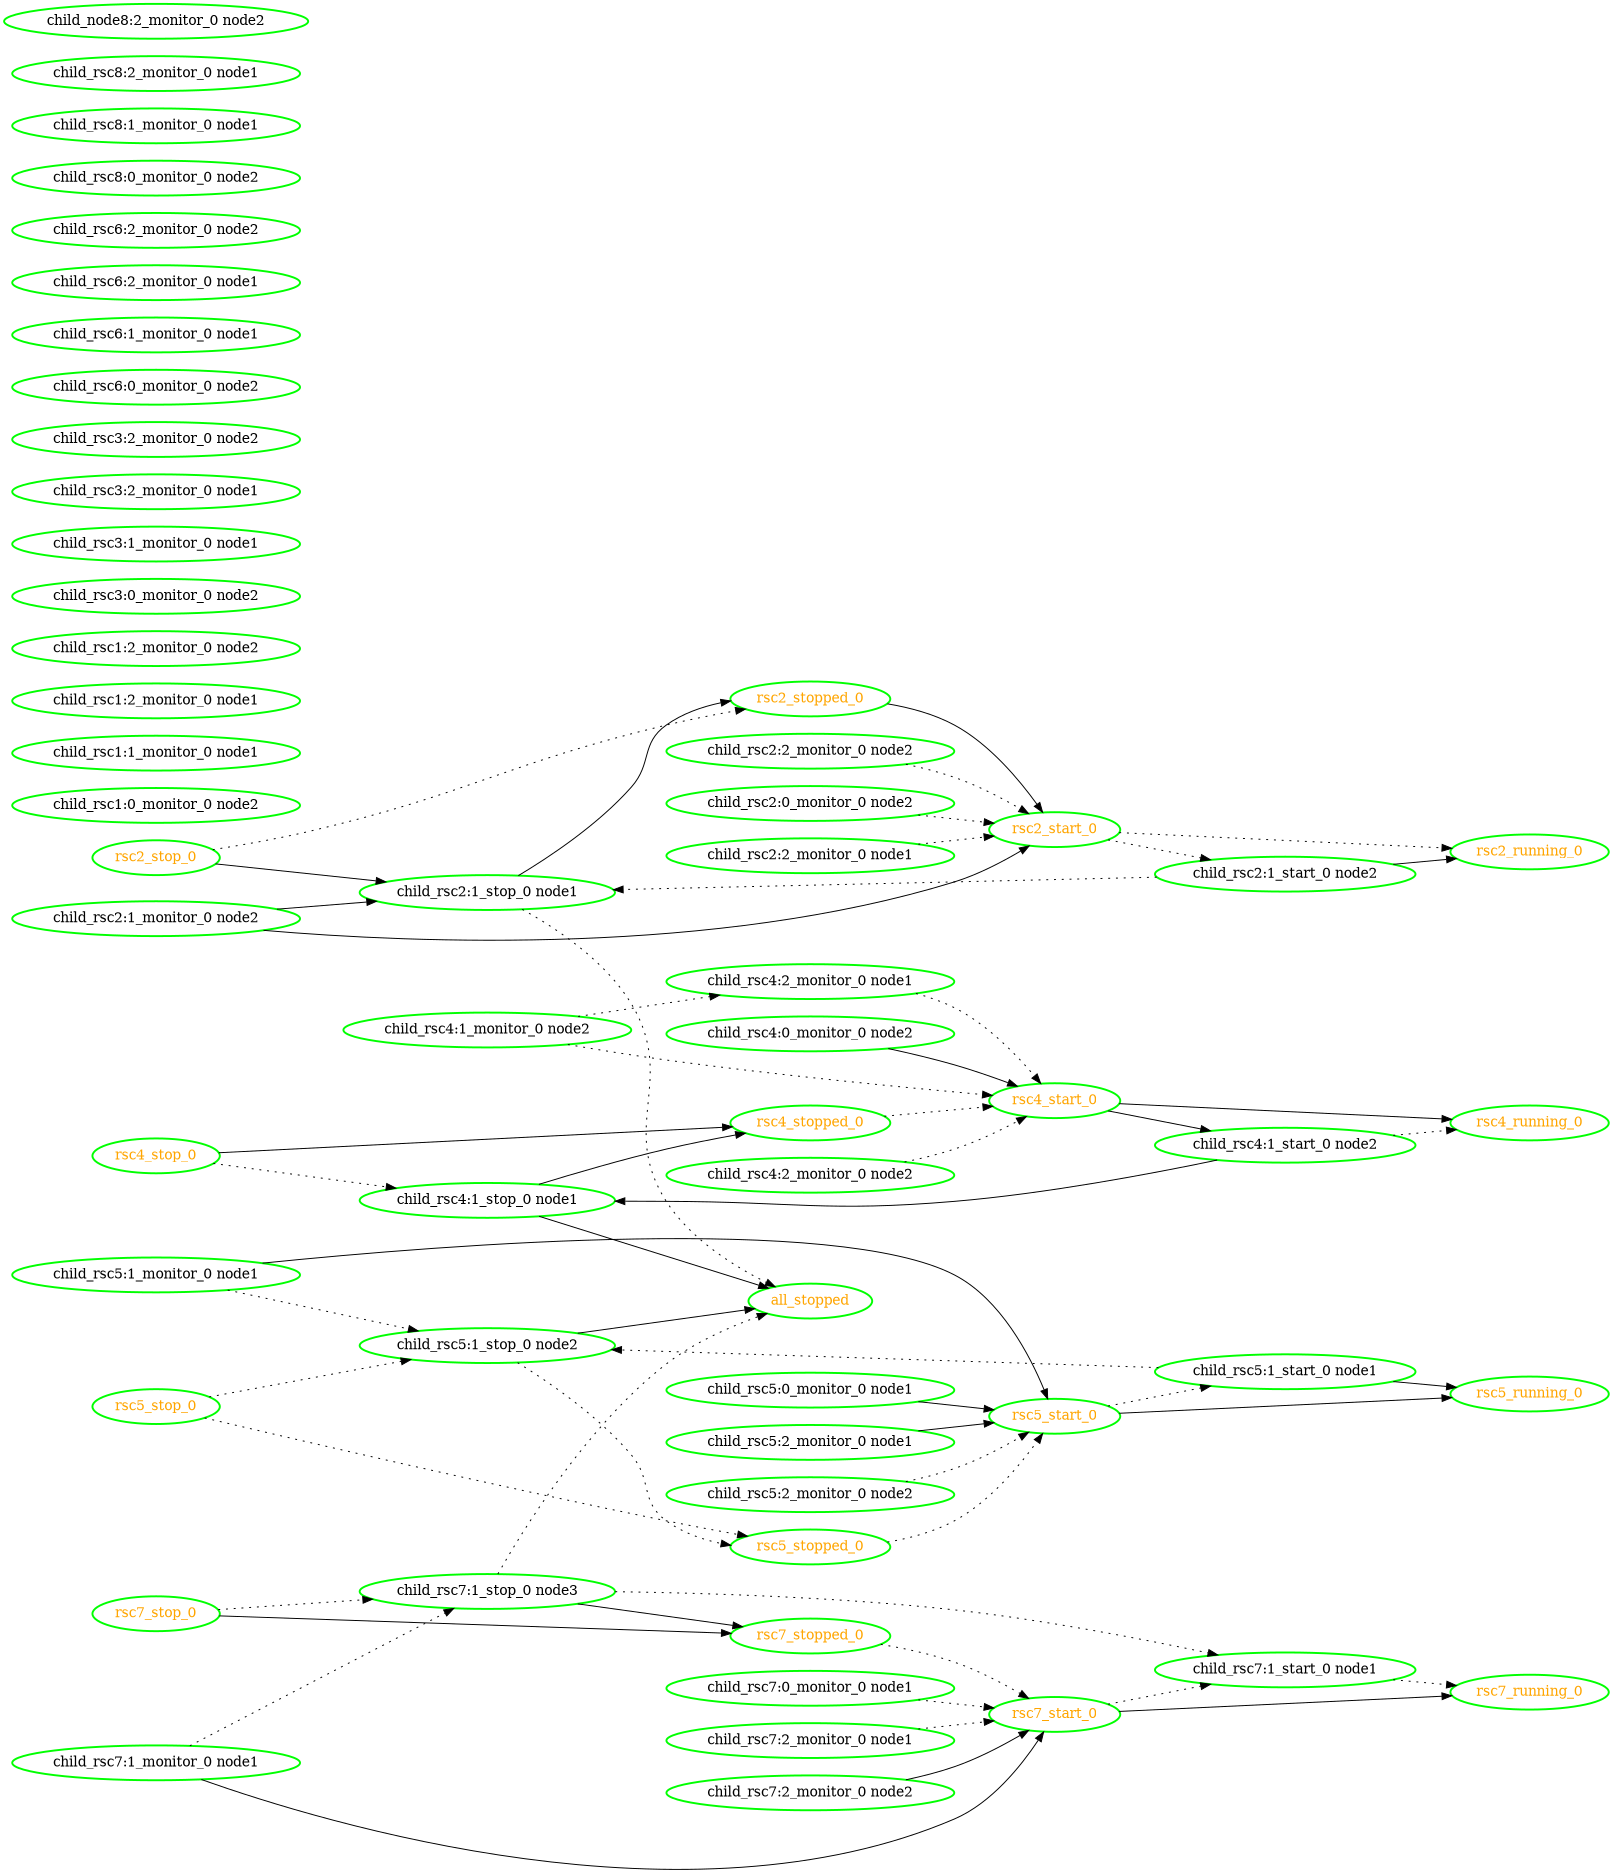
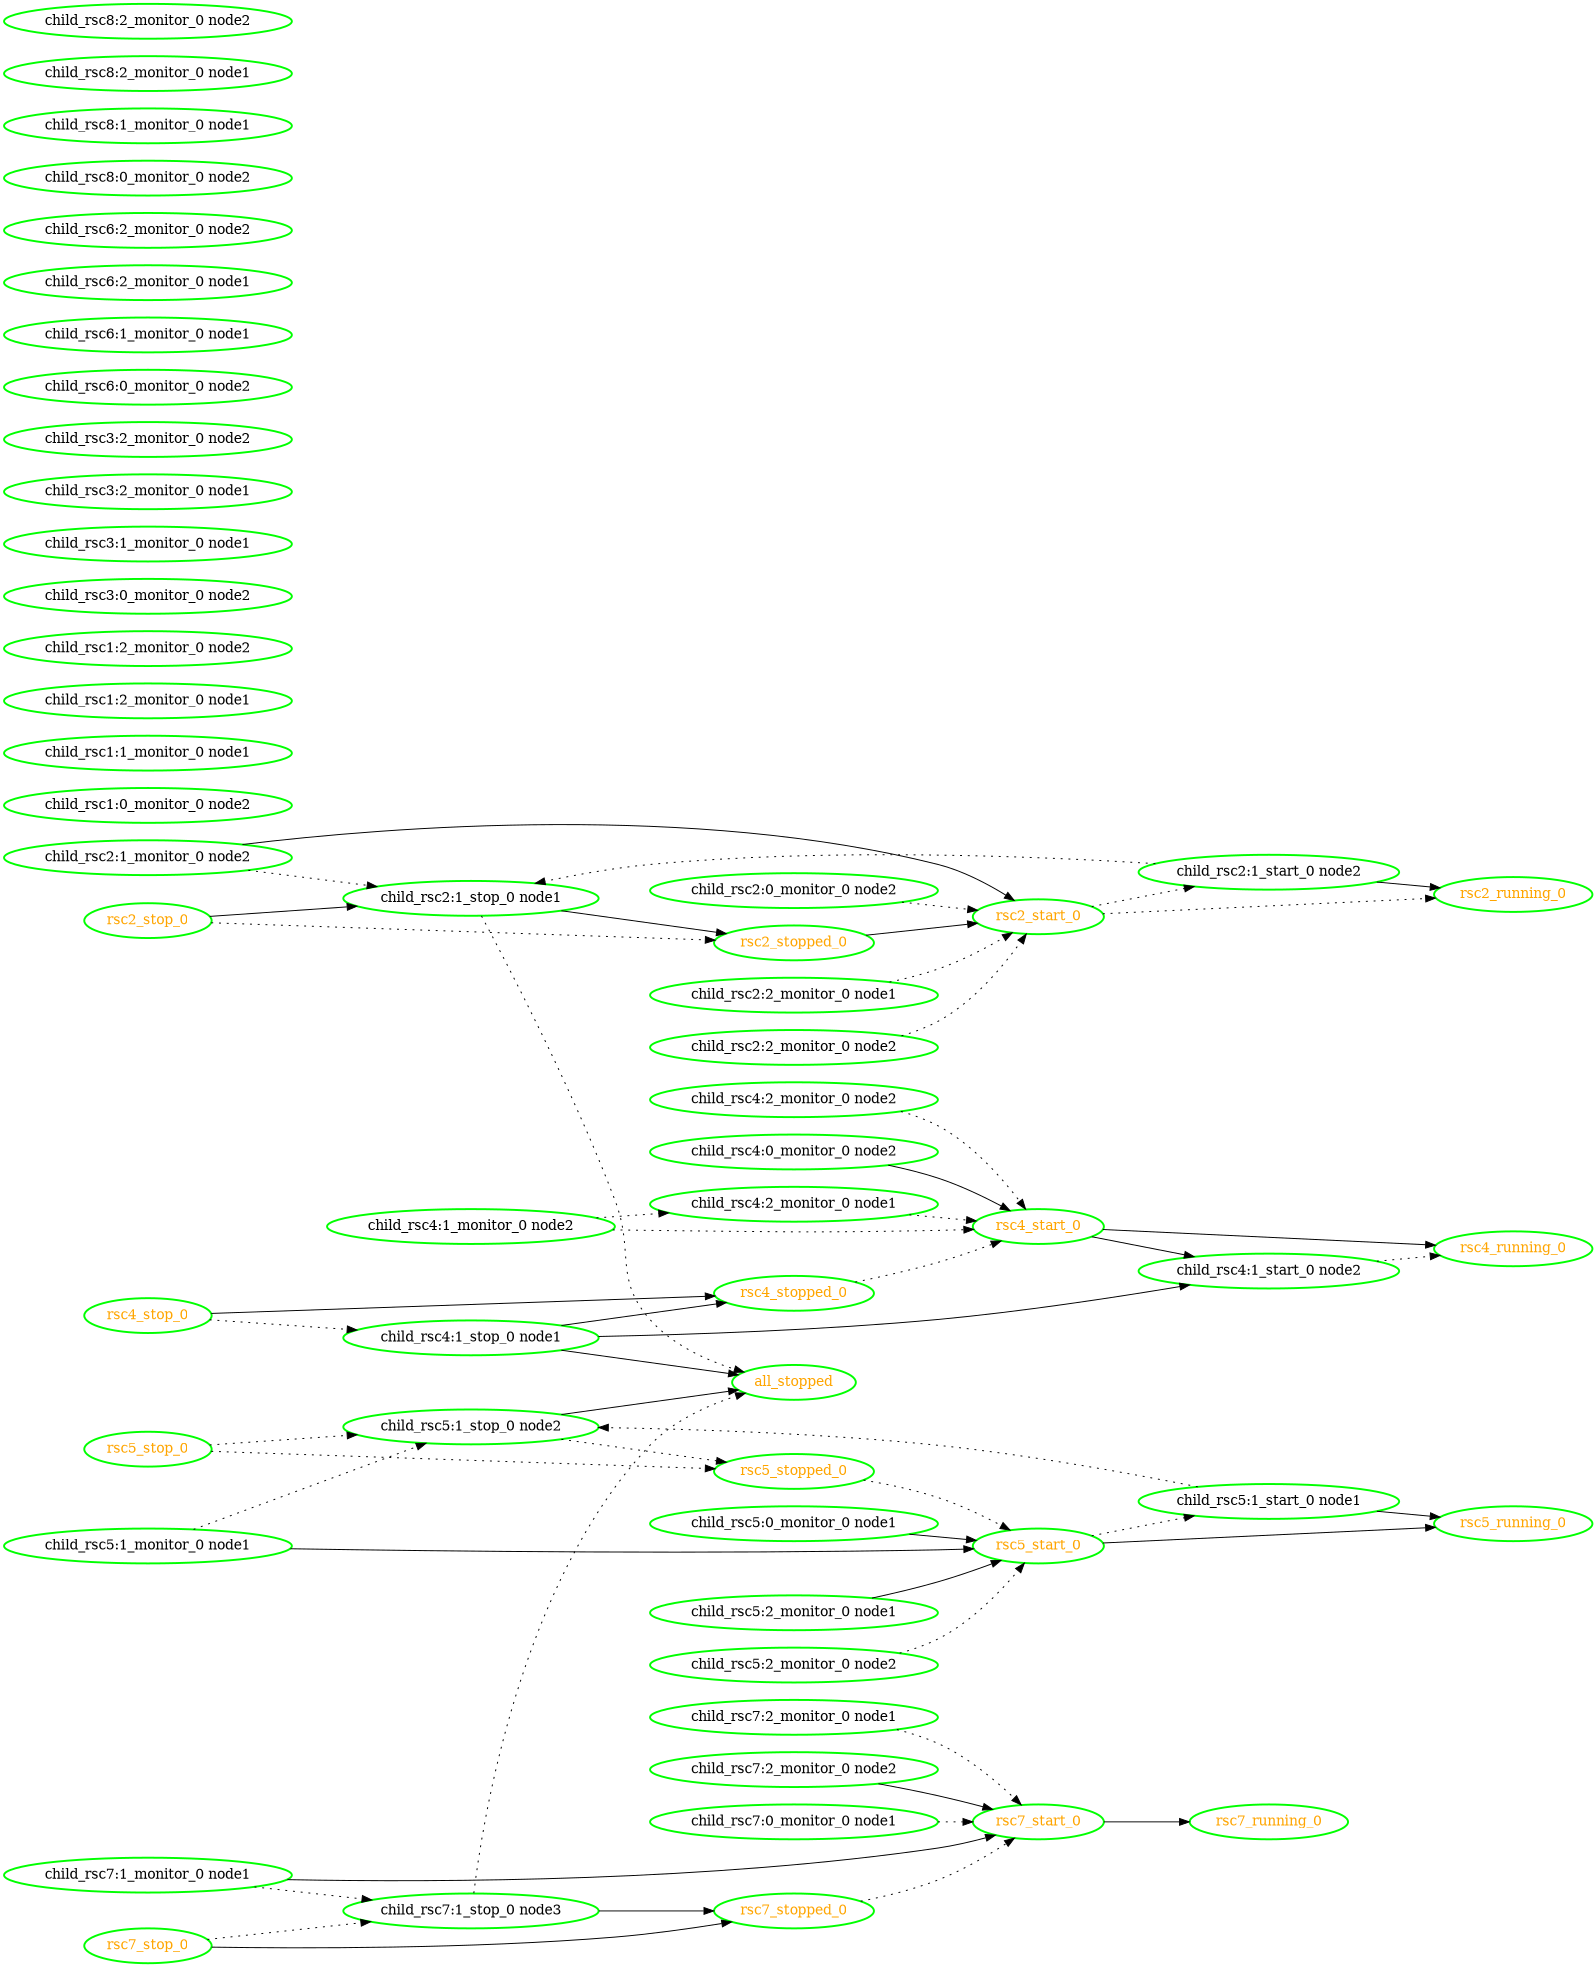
  digraph {
    rankdir=LR
    node [color=green fontcolor=black style=bold]
    edge [style=dotted]
    all_stopped [fontcolor=orange]
    "child_rsc1:0_monitor_0 node2"
    "child_rsc1:1_monitor_0 node1"
    "child_rsc1:2_monitor_0 node1"
    "child_rsc1:2_monitor_0 node2"
    rsc2_start_0 [fontcolor=orange]
    "child_rsc2:0_monitor_0 node2"
    "child_rsc2:1_start_0 node2"
    rsc2_running_0 [fontcolor=orange]
    "child_rsc2:1_stop_0 node1"
    "child_rsc2:1_monitor_0 node2"
    rsc2_stopped_0 [fontcolor=orange]
    "child_rsc2:2_monitor_0 node1"
    "child_rsc2:2_monitor_0 node2"
    "child_rsc3:0_monitor_0 node2"
    "child_rsc3:1_monitor_0 node1"
    "child_rsc3:2_monitor_0 node1"
    "child_rsc3:2_monitor_0 node2"
    rsc4_start_0 [fontcolor=orange]
    "child_rsc4:0_monitor_0 node2"
    "child_rsc4:1_start_0 node2"
    rsc4_running_0 [fontcolor=orange]
    "child_rsc4:1_monitor_0 node2"
    "child_rsc4:2_monitor_0 node1"
    "child_rsc4:1_stop_0 node1"
    rsc4_stopped_0 [fontcolor=orange]
    "child_rsc4:2_monitor_0 node2"
    rsc5_start_0 [fontcolor=orange]
    "child_rsc5:0_monitor_0 node1"
    "child_rsc5:1_start_0 node1"
    rsc5_running_0 [fontcolor=orange]
    "child_rsc5:1_stop_0 node2"
    "child_rsc5:1_monitor_0 node1"
    rsc5_stopped_0 [fontcolor=orange]
    "child_rsc5:2_monitor_0 node1"
    "child_rsc5:2_monitor_0 node2"
    "child_rsc6:0_monitor_0 node2"
    "child_rsc6:1_monitor_0 node1"
    "child_rsc6:2_monitor_0 node1"
    "child_rsc6:2_monitor_0 node2"
    rsc7_start_0 [fontcolor=orange]
    "child_rsc7:0_monitor_0 node1"
-   "child_rsc7:1_start_0 node1"
    rsc7_running_0 [fontcolor=orange]
    "child_rsc7:1_monitor_0 node1"
    n46 [label="child_rsc7:1_stop_0 node3"]
    rsc7_stopped_0 [fontcolor=orange]
    "child_rsc7:2_monitor_0 node1"
    "child_rsc7:2_monitor_0 node2"
    "child_rsc8:0_monitor_0 node2"
    "child_rsc8:1_monitor_0 node1"
    "child_rsc8:2_monitor_0 node1"
-   "child_rsc8:2_monitor_0 node2" [label="child_node8:2_monitor_0 node2"]
+   "child_rsc8:2_monitor_0 node2"
    rsc2_stop_0 [fontcolor=orange]
    rsc4_stop_0 [fontcolor=orange]
    rsc5_stop_0 [fontcolor=orange]
    rsc7_stop_0 [fontcolor=orange]
    rsc2_start_0 -> "child_rsc2:1_start_0 node2"
    rsc2_start_0 -> rsc2_running_0
    "child_rsc2:0_monitor_0 node2" -> rsc2_start_0
    "child_rsc2:1_start_0 node2" -> rsc2_running_0 [style=solid]
    "child_rsc2:1_start_0 node2" -> "child_rsc2:1_stop_0 node1"
    "child_rsc2:1_stop_0 node1" -> all_stopped
    "child_rsc2:1_stop_0 node1" -> rsc2_stopped_0 [style=solid]
    "child_rsc2:1_monitor_0 node2" -> rsc2_start_0 [style=solid]
-   "child_rsc2:1_monitor_0 node2" -> "child_rsc2:1_stop_0 node1" [style=solid]
+   "child_rsc2:1_monitor_0 node2" -> "child_rsc2:1_stop_0 node1"
    rsc2_stopped_0 -> rsc2_start_0 [style=solid]
    "child_rsc2:2_monitor_0 node1" -> rsc2_start_0
    "child_rsc2:2_monitor_0 node2" -> rsc2_start_0
    rsc4_start_0 -> "child_rsc4:1_start_0 node2" [style=solid]
    rsc4_start_0 -> rsc4_running_0 [style=solid]
    "child_rsc4:0_monitor_0 node2" -> rsc4_start_0 [style=solid]
    "child_rsc4:1_start_0 node2" -> rsc4_running_0
    "child_rsc4:1_monitor_0 node2" -> rsc4_start_0
    "child_rsc4:1_monitor_0 node2" -> "child_rsc4:2_monitor_0 node1"
    "child_rsc4:2_monitor_0 node1" -> rsc4_start_0
    "child_rsc4:1_stop_0 node1" -> all_stopped [style=solid]
-   "child_rsc4:1_start_0 node2" -> "child_rsc4:1_stop_0 node1" [style=solid]
+   "child_rsc4:1_stop_0 node1" -> "child_rsc4:1_start_0 node2" [style=solid]
    "child_rsc4:1_stop_0 node1" -> rsc4_stopped_0 [style=solid]
    rsc4_stopped_0 -> rsc4_start_0
    "child_rsc4:2_monitor_0 node2" -> rsc4_start_0
    rsc5_start_0 -> "child_rsc5:1_start_0 node1"
    rsc5_start_0 -> rsc5_running_0 [style=solid]
    "child_rsc5:0_monitor_0 node1" -> rsc5_start_0 [style=solid]
    "child_rsc5:1_start_0 node1" -> rsc5_running_0 [style=solid]
    "child_rsc5:1_start_0 node1" -> "child_rsc5:1_stop_0 node2"
    "child_rsc5:1_stop_0 node2" -> all_stopped [style=solid]
    "child_rsc5:1_stop_0 node2" -> rsc5_stopped_0
    "child_rsc5:1_monitor_0 node1" -> rsc5_start_0 [style=solid]
    "child_rsc5:1_monitor_0 node1" -> "child_rsc5:1_stop_0 node2"
    rsc5_stopped_0 -> rsc5_start_0
    "child_rsc5:2_monitor_0 node1" -> rsc5_start_0 [style=solid]
    "child_rsc5:2_monitor_0 node2" -> rsc5_start_0
-   rsc7_start_0 -> "child_rsc7:1_start_0 node1"
    rsc7_start_0 -> rsc7_running_0 [style=solid]
    "child_rsc7:0_monitor_0 node1" -> rsc7_start_0
-   "child_rsc7:1_start_0 node1" -> rsc7_running_0
    "child_rsc7:1_monitor_0 node1" -> rsc7_start_0 [style=solid]
    "child_rsc7:1_monitor_0 node1" -> n46
    n46 -> all_stopped
-   n46 -> "child_rsc7:1_start_0 node1"
    n46 -> rsc7_stopped_0 [style=solid]
    rsc7_stopped_0 -> rsc7_start_0
    "child_rsc7:2_monitor_0 node1" -> rsc7_start_0
    "child_rsc7:2_monitor_0 node2" -> rsc7_start_0 [style=solid]
    rsc2_stop_0 -> "child_rsc2:1_stop_0 node1" [style=solid]
    rsc2_stop_0 -> rsc2_stopped_0
    rsc4_stop_0 -> "child_rsc4:1_stop_0 node1"
    rsc4_stop_0 -> rsc4_stopped_0 [style=solid]
    rsc5_stop_0 -> "child_rsc5:1_stop_0 node2"
    rsc5_stop_0 -> rsc5_stopped_0
    rsc7_stop_0 -> n46
    rsc7_stop_0 -> rsc7_stopped_0 [style=solid]
  }
